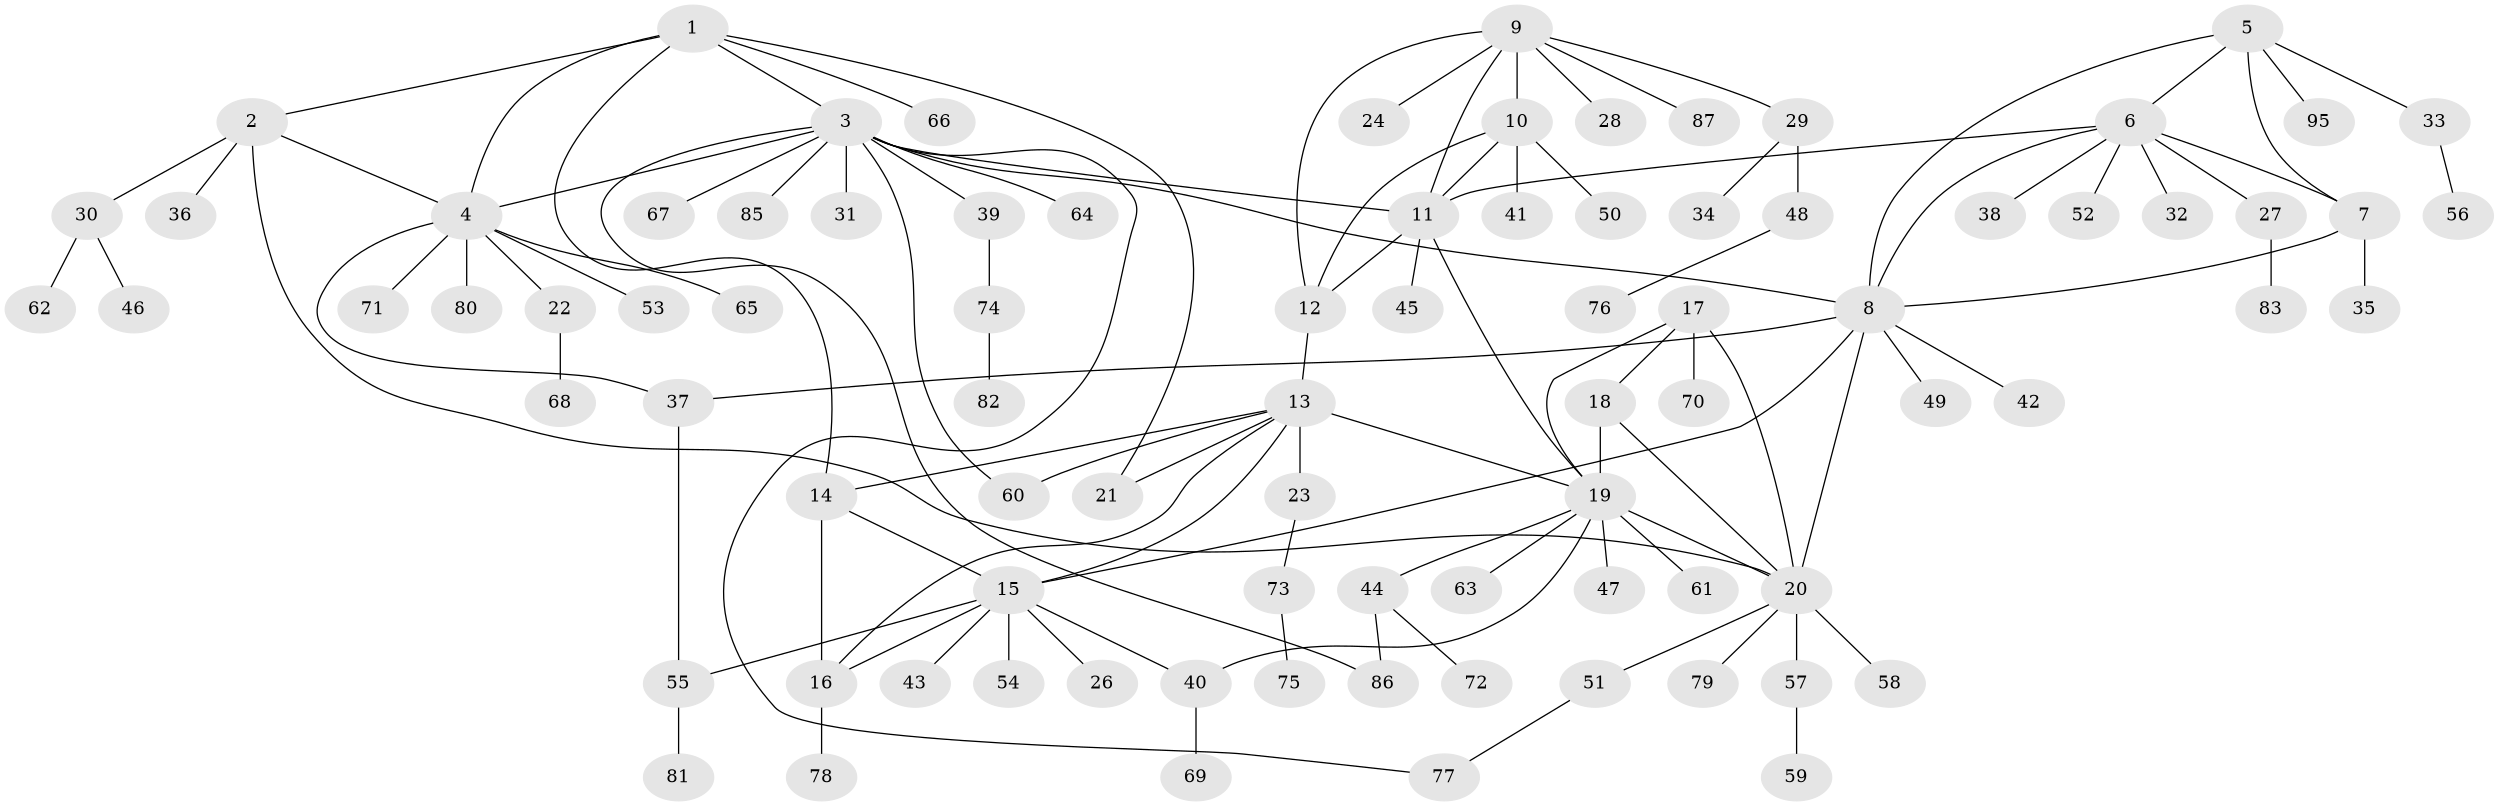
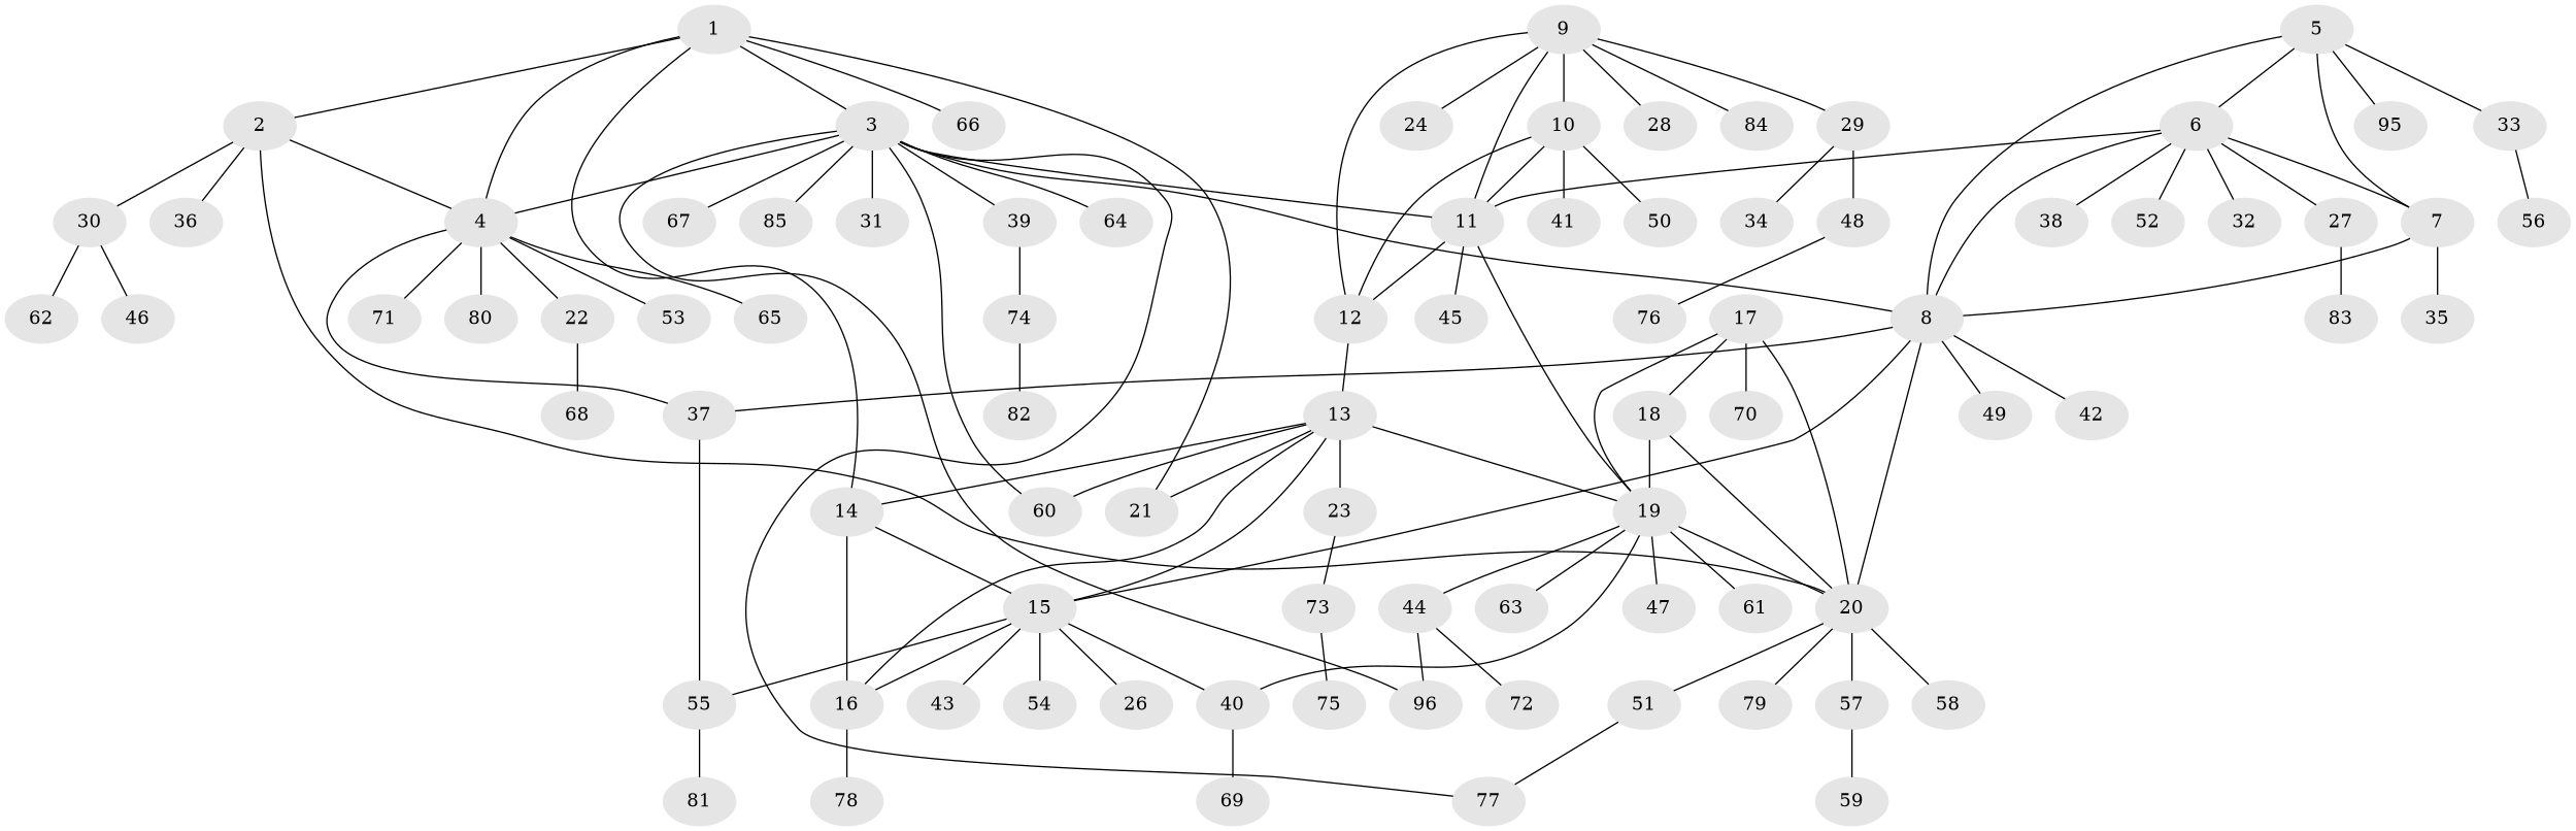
  graph {
    node [color=gray90 style=filled]
    1
    2
    3
    4
    14
    21
    66
    20
    30
    36
    8
    11
    31
    39
    60
    64
    67
    77
    85
-   86
+   86 [label=96]
    22
    37
    53
    65
    71
    80
    15
    16
    51
    57
    58
    79
    46
    62
    42
    49
    12
    19
    45
    74
    68
    55
    5
    6
    7
    n46 [label=95]
    33
    27
    32
    38
    52
    35
    56
    83
    26
    40
    43
    54
    9
    10
    24
    28
    29
-   84 [label=87]
+   84
    41
    50
    13
    34
    48
    44
    47
    61
    63
    23
    78
    73
    69
    81
    17
    18
    70
    72
    59
    75
    76
    82
    1 -- 2
    1 -- 3
    1 -- 4
    1 -- 14
    1 -- 21
    1 -- 66
    2 -- 4
    2 -- 20
    2 -- 30
    2 -- 36
    3 -- 4
    3 -- 8
    3 -- 11
    3 -- 31
    3 -- 39
    3 -- 60
    3 -- 64
    3 -- 67
    3 -- 77
    3 -- 85
    3 -- 86
    4 -- 22
    4 -- 37
    4 -- 53
    4 -- 65
    4 -- 71
    4 -- 80
    14 -- 15
    14 -- 16
    20 -- 51
    20 -- 57
    20 -- 58
    20 -- 79
    30 -- 46
    30 -- 62
    8 -- 20
    8 -- 37
    8 -- 15
    8 -- 42
    8 -- 49
    11 -- 12
    11 -- 19
    11 -- 45
    39 -- 74
    22 -- 68
    37 -- 55
    15 -- 16
    15 -- 55
    15 -- 26
    15 -- 40
    15 -- 43
    15 -- 54
    16 -- 78
    51 -- 77
    57 -- 59
    12 -- 13
    19 -- 20
    19 -- 40
    19 -- 44
    19 -- 47
    19 -- 61
    19 -- 63
    74 -- 82
    55 -- 81
    5 -- 8
    5 -- 6
    5 -- 7
    5 -- n46
    5 -- 33
    6 -- 8
    6 -- 11
    6 -- 7
    6 -- 27
    6 -- 32
    6 -- 38
    6 -- 52
    7 -- 8
    7 -- 35
    33 -- 56
    27 -- 83
    40 -- 69
    9 -- 11
    9 -- 12
    9 -- 10
    9 -- 24
    9 -- 28
    9 -- 29
    9 -- 84
    10 -- 11
    10 -- 12
    10 -- 41
    10 -- 50
    29 -- 34
    29 -- 48
    13 -- 14
    13 -- 21
    13 -- 60
    13 -- 15
    13 -- 16
    13 -- 19
    13 -- 23
    48 -- 76
    44 -- 86
    44 -- 72
    23 -- 73
    73 -- 75
    17 -- 20
    17 -- 19
    17 -- 18
    17 -- 70
    18 -- 20
    18 -- 19
  }
